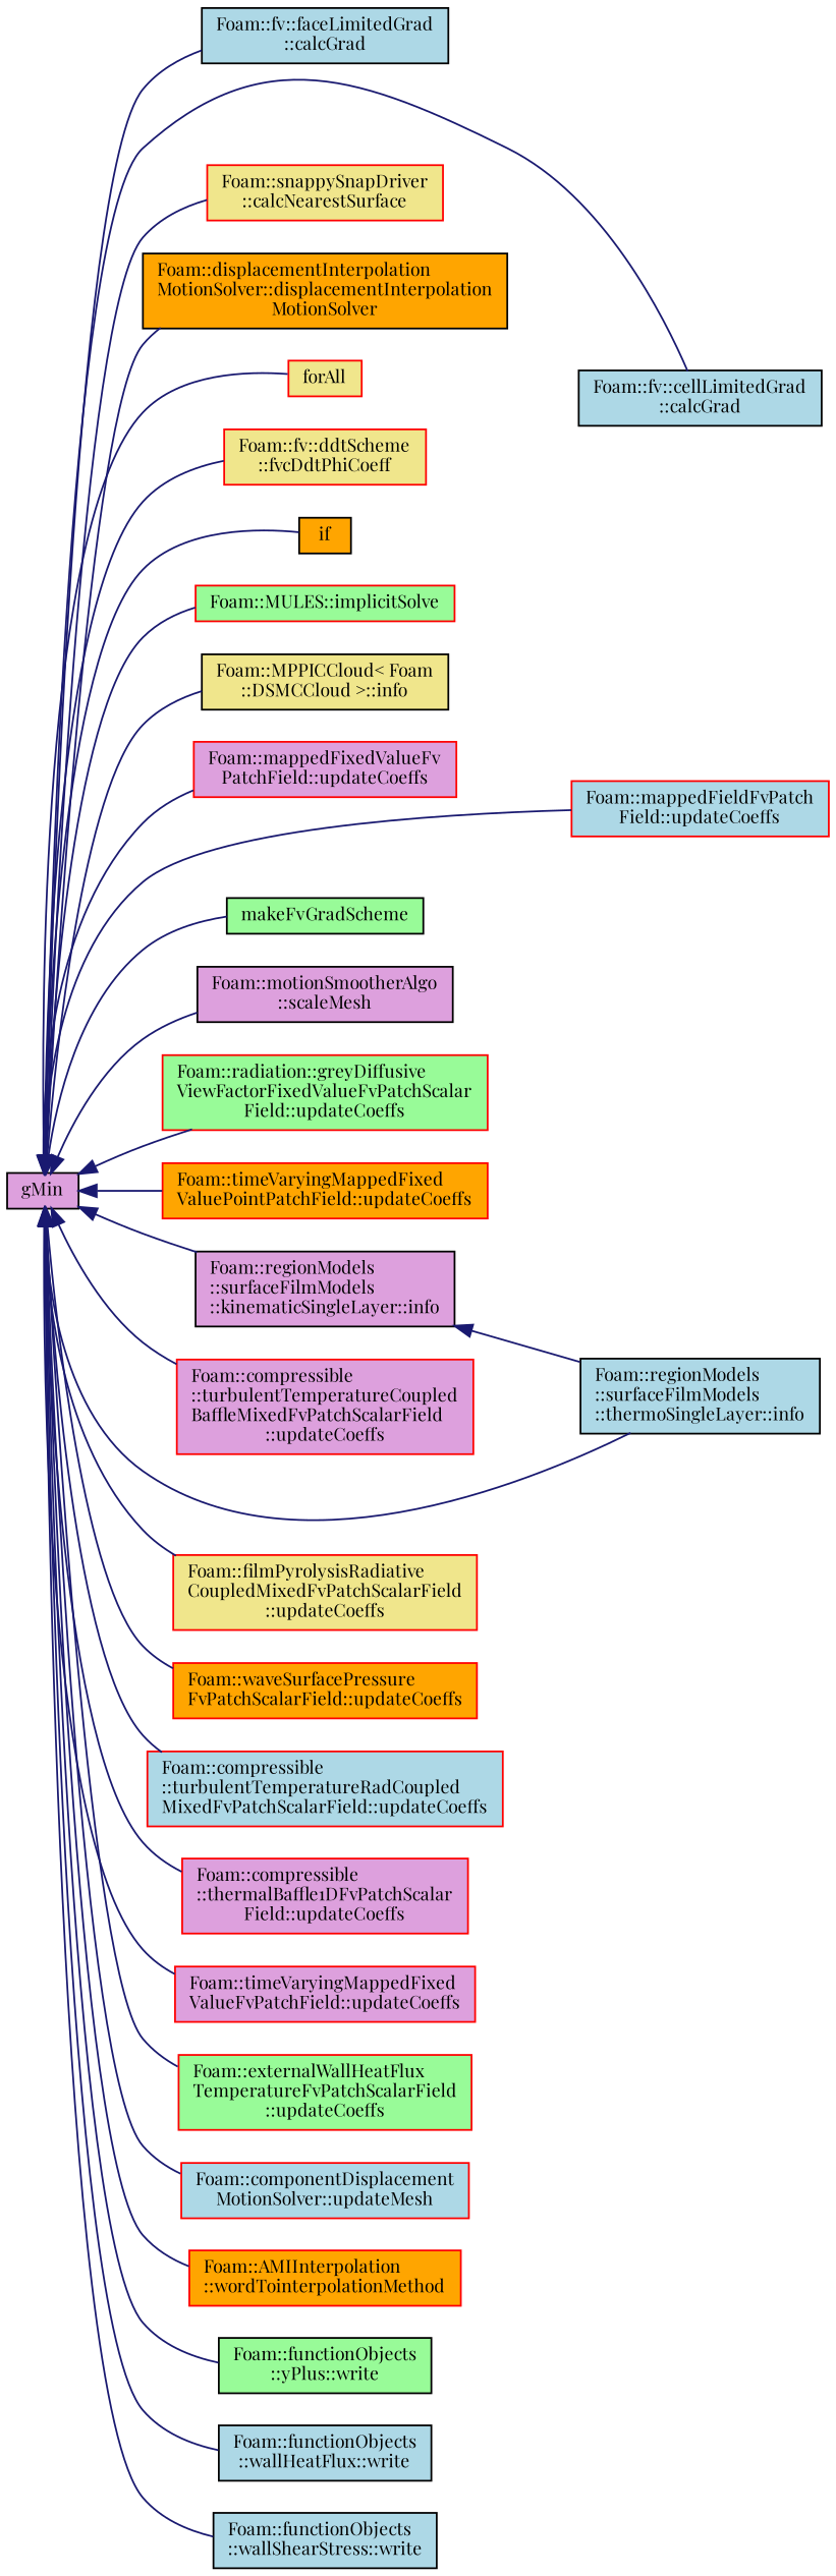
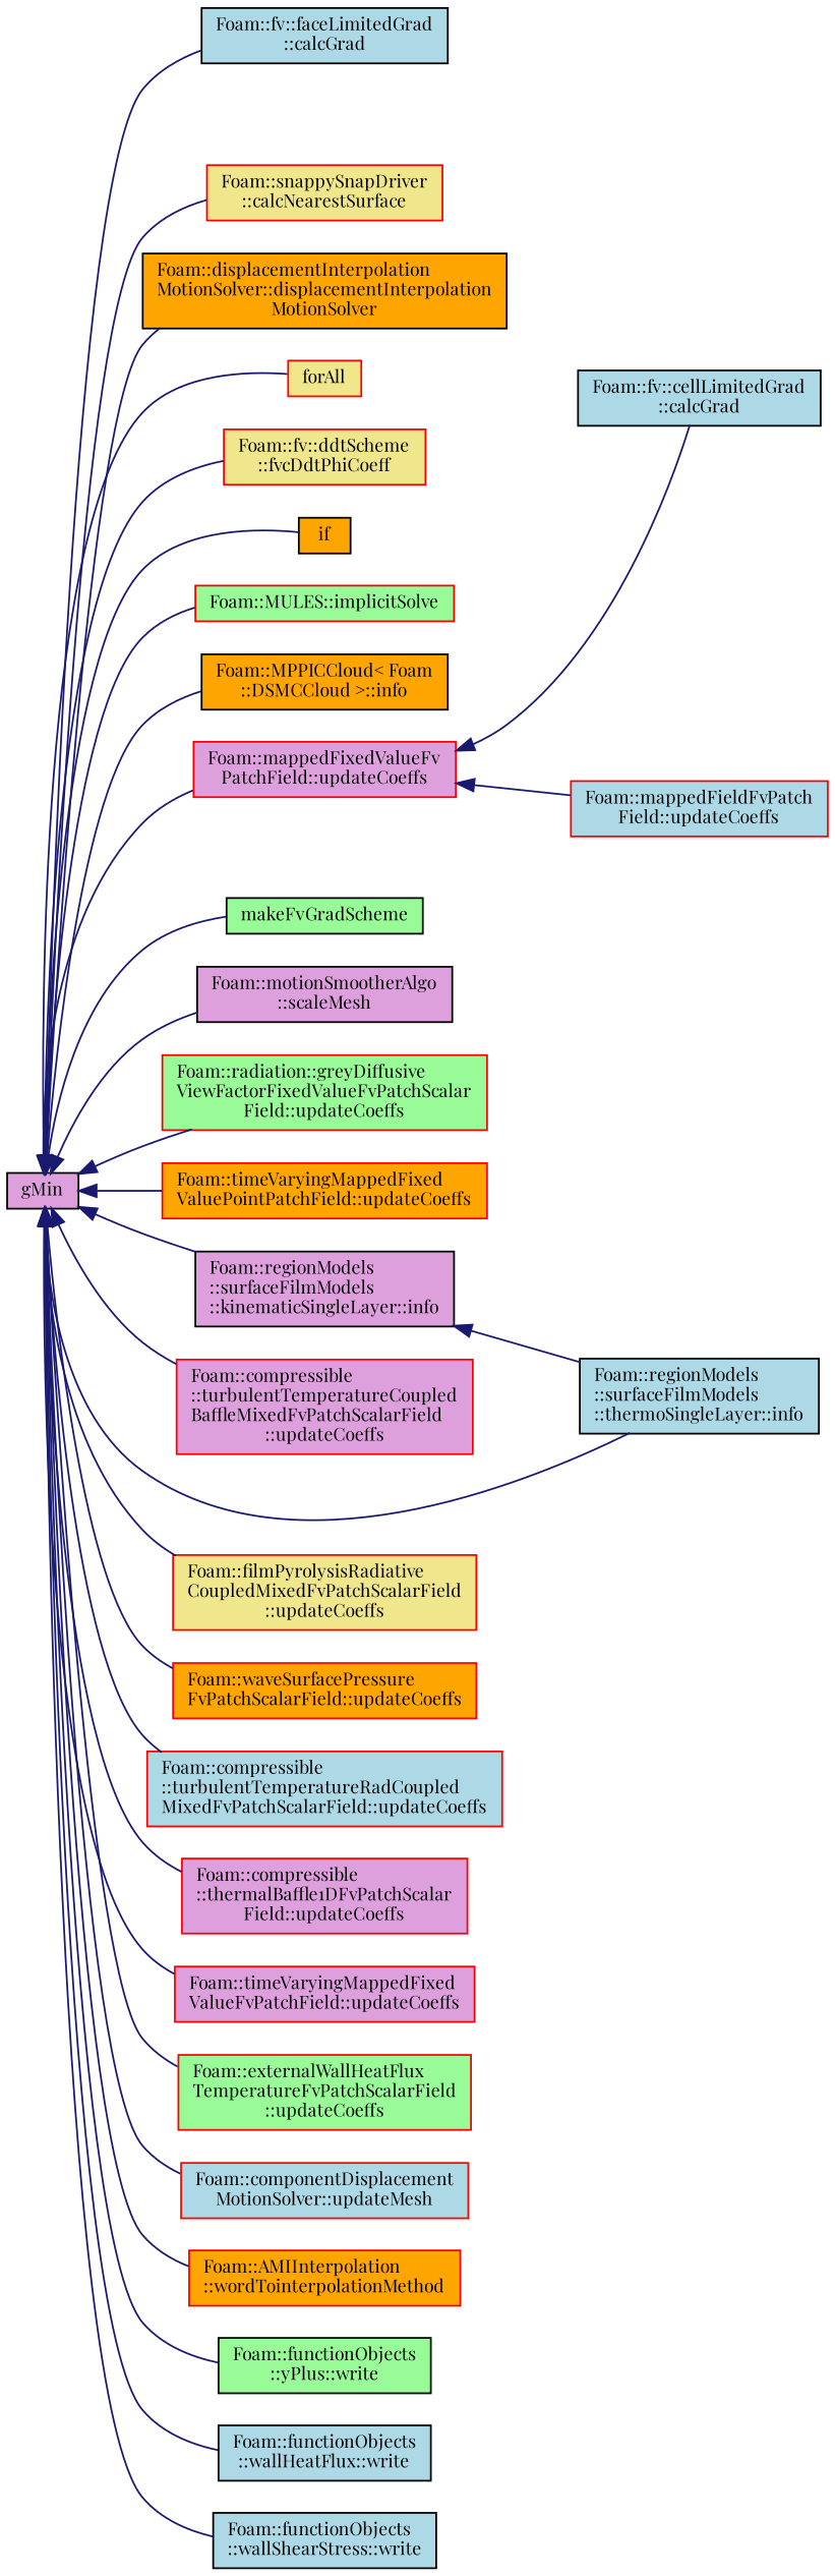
  digraph {
    fontname="Playfair Display"
    rankdir=LR
    node [color=red fillcolor=lightblue fontname="Playfair Display" fontsize=10 shape=record style=filled]
    edge [color=midnightblue dir=back fontname="Playfair Display" fontsize=10 labelfontname=Helvetica labelfontsize=10 style=solid]
    n1 [color=black fillcolor=plum fontcolor=black height=0.2 label=gMin width=0.4]
    n2 [color=black height=0.2 label="Foam::fv::faceLimitedGrad\l::calcGrad" width=0.4]
    n3 [color=black height=0.2 label="Foam::fv::cellLimitedGrad\l::calcGrad" width=0.4]
    n4 [fillcolor=khaki height=0.2 label="Foam::snappySnapDriver\l::calcNearestSurface" width=0.4]
    n5 [color=black fillcolor=orange height=0.2 label="Foam::displacementInterpolation\lMotionSolver::displacementInterpolation\lMotionSolver" width=0.4]
    n6 [fillcolor=khaki height=0.2 label=forAll width=0.4]
    n7 [fillcolor=khaki height=0.2 label="Foam::fv::ddtScheme\l::fvcDdtPhiCoeff" width=0.4]
    n8 [color=black fillcolor=orange height=0.2 label=if width=0.4]
    n9 [fillcolor=palegreen height=0.2 label="Foam::MULES::implicitSolve" width=0.4]
-   n10 [color=black fillcolor=khaki height=0.2 label="Foam::MPPICCloud\< Foam\l::DSMCCloud \>::info" width=0.4]
+   n10 [color=black fillcolor=orange height=0.2 label="Foam::MPPICCloud\< Foam\l::DSMCCloud \>::info" width=0.4]
    n11 [color=black height=0.2 label="Foam::regionModels\l::surfaceFilmModels\l::thermoSingleLayer::info" width=0.4]
    n12 [color=black fillcolor=plum height=0.2 label="Foam::regionModels\l::surfaceFilmModels\l::kinematicSingleLayer::info" width=0.4]
    n13 [color=black fillcolor=palegreen height=0.2 label=makeFvGradScheme width=0.4]
    n14 [color=black fillcolor=plum height=0.2 label="Foam::motionSmootherAlgo\l::scaleMesh" width=0.4]
    n15 [fillcolor=palegreen height=0.2 label="Foam::radiation::greyDiffusive\lViewFactorFixedValueFvPatchScalar\lField::updateCoeffs" width=0.4]
    n16 [fillcolor=orange height=0.2 label="Foam::timeVaryingMappedFixed\lValuePointPatchField::updateCoeffs" width=0.4]
    n17 [fillcolor=plum height=0.2 label="Foam::mappedFixedValueFv\lPatchField::updateCoeffs" width=0.4]
    n18 [fillcolor=plum height=0.2 label="Foam::compressible\l::turbulentTemperatureCoupled\lBaffleMixedFvPatchScalarField\l::updateCoeffs" width=0.4]
    n19 [height=0.2 label="Foam::mappedFieldFvPatch\lField::updateCoeffs" width=0.4]
    n20 [fillcolor=khaki height=0.2 label="Foam::filmPyrolysisRadiative\lCoupledMixedFvPatchScalarField\l::updateCoeffs" width=0.4]
    n21 [fillcolor=orange height=0.2 label="Foam::waveSurfacePressure\lFvPatchScalarField::updateCoeffs" width=0.4]
    n22 [height=0.2 label="Foam::compressible\l::turbulentTemperatureRadCoupled\lMixedFvPatchScalarField::updateCoeffs" width=0.4]
    n23 [fillcolor=plum height=0.2 label="Foam::compressible\l::thermalBaffle1DFvPatchScalar\lField::updateCoeffs" width=0.4]
    n24 [fillcolor=plum height=0.2 label="Foam::timeVaryingMappedFixed\lValueFvPatchField::updateCoeffs" width=0.4]
    n25 [fillcolor=palegreen height=0.2 label="Foam::externalWallHeatFlux\lTemperatureFvPatchScalarField\l::updateCoeffs" width=0.4]
    n26 [height=0.2 label="Foam::componentDisplacement\lMotionSolver::updateMesh" width=0.4]
    n27 [fillcolor=orange height=0.2 label="Foam::AMIInterpolation\l::wordTointerpolationMethod" width=0.4]
    n28 [color=black fillcolor=palegreen height=0.2 label="Foam::functionObjects\l::yPlus::write" width=0.4]
    n29 [color=black height=0.2 label="Foam::functionObjects\l::wallHeatFlux::write" width=0.4]
    n30 [color=black height=0.2 label="Foam::functionObjects\l::wallShearStress::write" width=0.4]
    n1 -> n2
-   n1 -> n3
+   n17 -> n3
    n1 -> n4
    n1 -> n5
    n1 -> n6
    n1 -> n7
    n1 -> n8
    n1 -> n9
    n1 -> n10
    n1 -> n11
    n1 -> n12
    n1 -> n13
    n1 -> n14
    n1 -> n15
    n1 -> n16
    n1 -> n17
    n1 -> n18
-   n1 -> n19
+   n17 -> n19
    n1 -> n20
    n1 -> n21
    n1 -> n22
    n1 -> n23
    n1 -> n24
    n1 -> n25
    n1 -> n26
    n1 -> n27
    n1 -> n28
    n1 -> n29
    n1 -> n30
    n12 -> n11
  }
